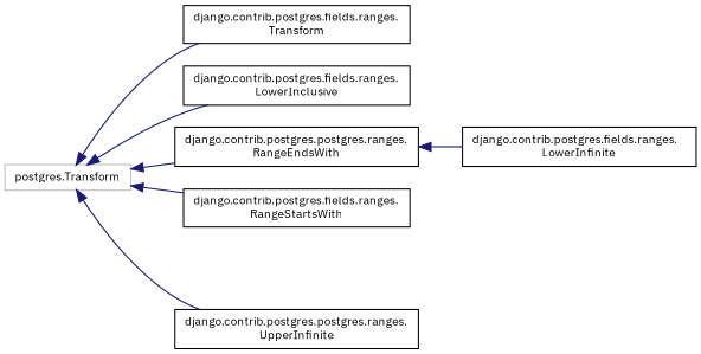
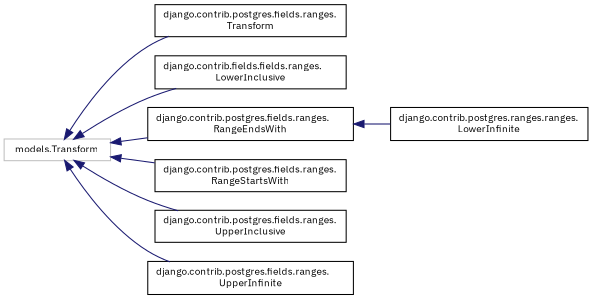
  digraph {
    fontname="IBM Plex Sans"
    rankdir=LR
    node [color=black fillcolor=white fontname="IBM Plex Sans" fontsize=10 shape=record style=filled]
    edge [color=midnightblue dir=back fontname="IBM Plex Sans" fontsize=10 labelfontname=Helvetica labelfontsize=10 style=solid]
-   n1 [color=grey75 height=0.2 label="postgres.Transform" width=0.4]
+   n1 [color=grey75 height=0.2 label="models.Transform" width=0.4]
    n2 [height=0.2 label="django.contrib.postgres.fields.ranges.\lTransform" width=0.4]
-   n3 [height=0.2 label="django.contrib.postgres.fields.ranges.\lLowerInclusive" width=0.4]
-   n4 [height=0.2 label="django.contrib.postgres.postgres.ranges.\lRangeEndsWith" width=0.4]
+   n3 [height=0.2 label="django.contrib.fields.fields.ranges.\lLowerInclusive" width=0.4]
+   n4 [height=0.2 label="django.contrib.postgres.fields.ranges.\lRangeEndsWith" width=0.4]
    n5 [height=0.2 label="django.contrib.postgres.fields.ranges.\lRangeStartsWith" width=0.4]
-   n7 [height=0.2 label="django.contrib.postgres.postgres.ranges.\lUpperInfinite" width=0.4]
-   n8 [height=0.2 label="django.contrib.postgres.fields.ranges.\lLowerInfinite" width=0.4]
+   n6 [height=0.2 label="django.contrib.postgres.fields.ranges.\lUpperInclusive" width=0.4]
+   n7 [height=0.2 label="django.contrib.postgres.fields.ranges.\lUpperInfinite" width=0.4]
+   n8 [height=0.2 label="django.contrib.postgres.ranges.ranges.\lLowerInfinite" width=0.4]
    n1 -> n2
    n1 -> n3
    n1 -> n4
    n1 -> n5
+   n1 -> n6
    n1 -> n7
    n4 -> n8
  }
